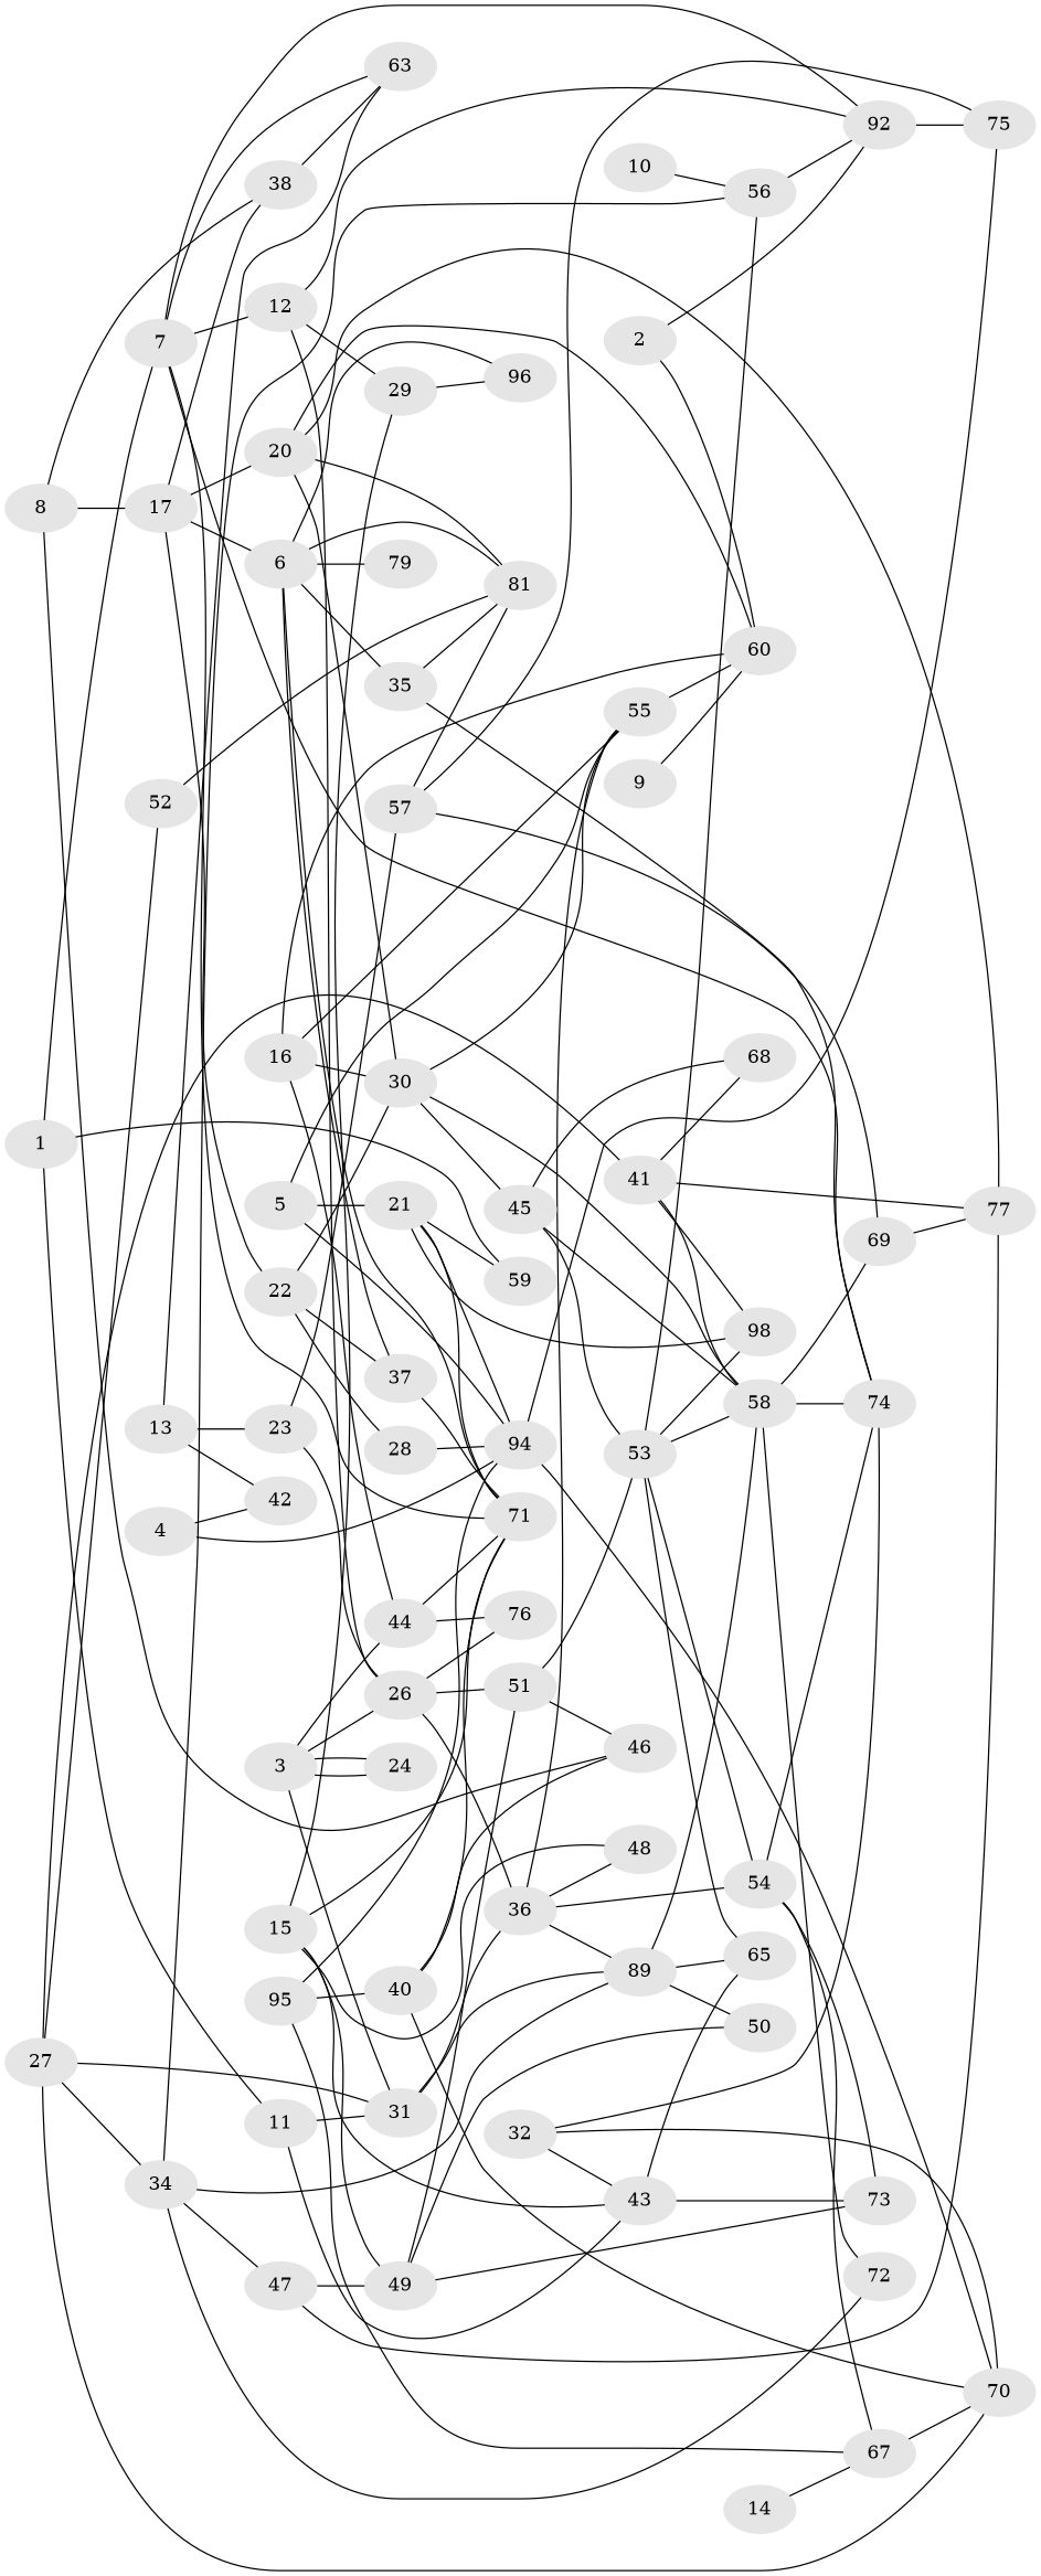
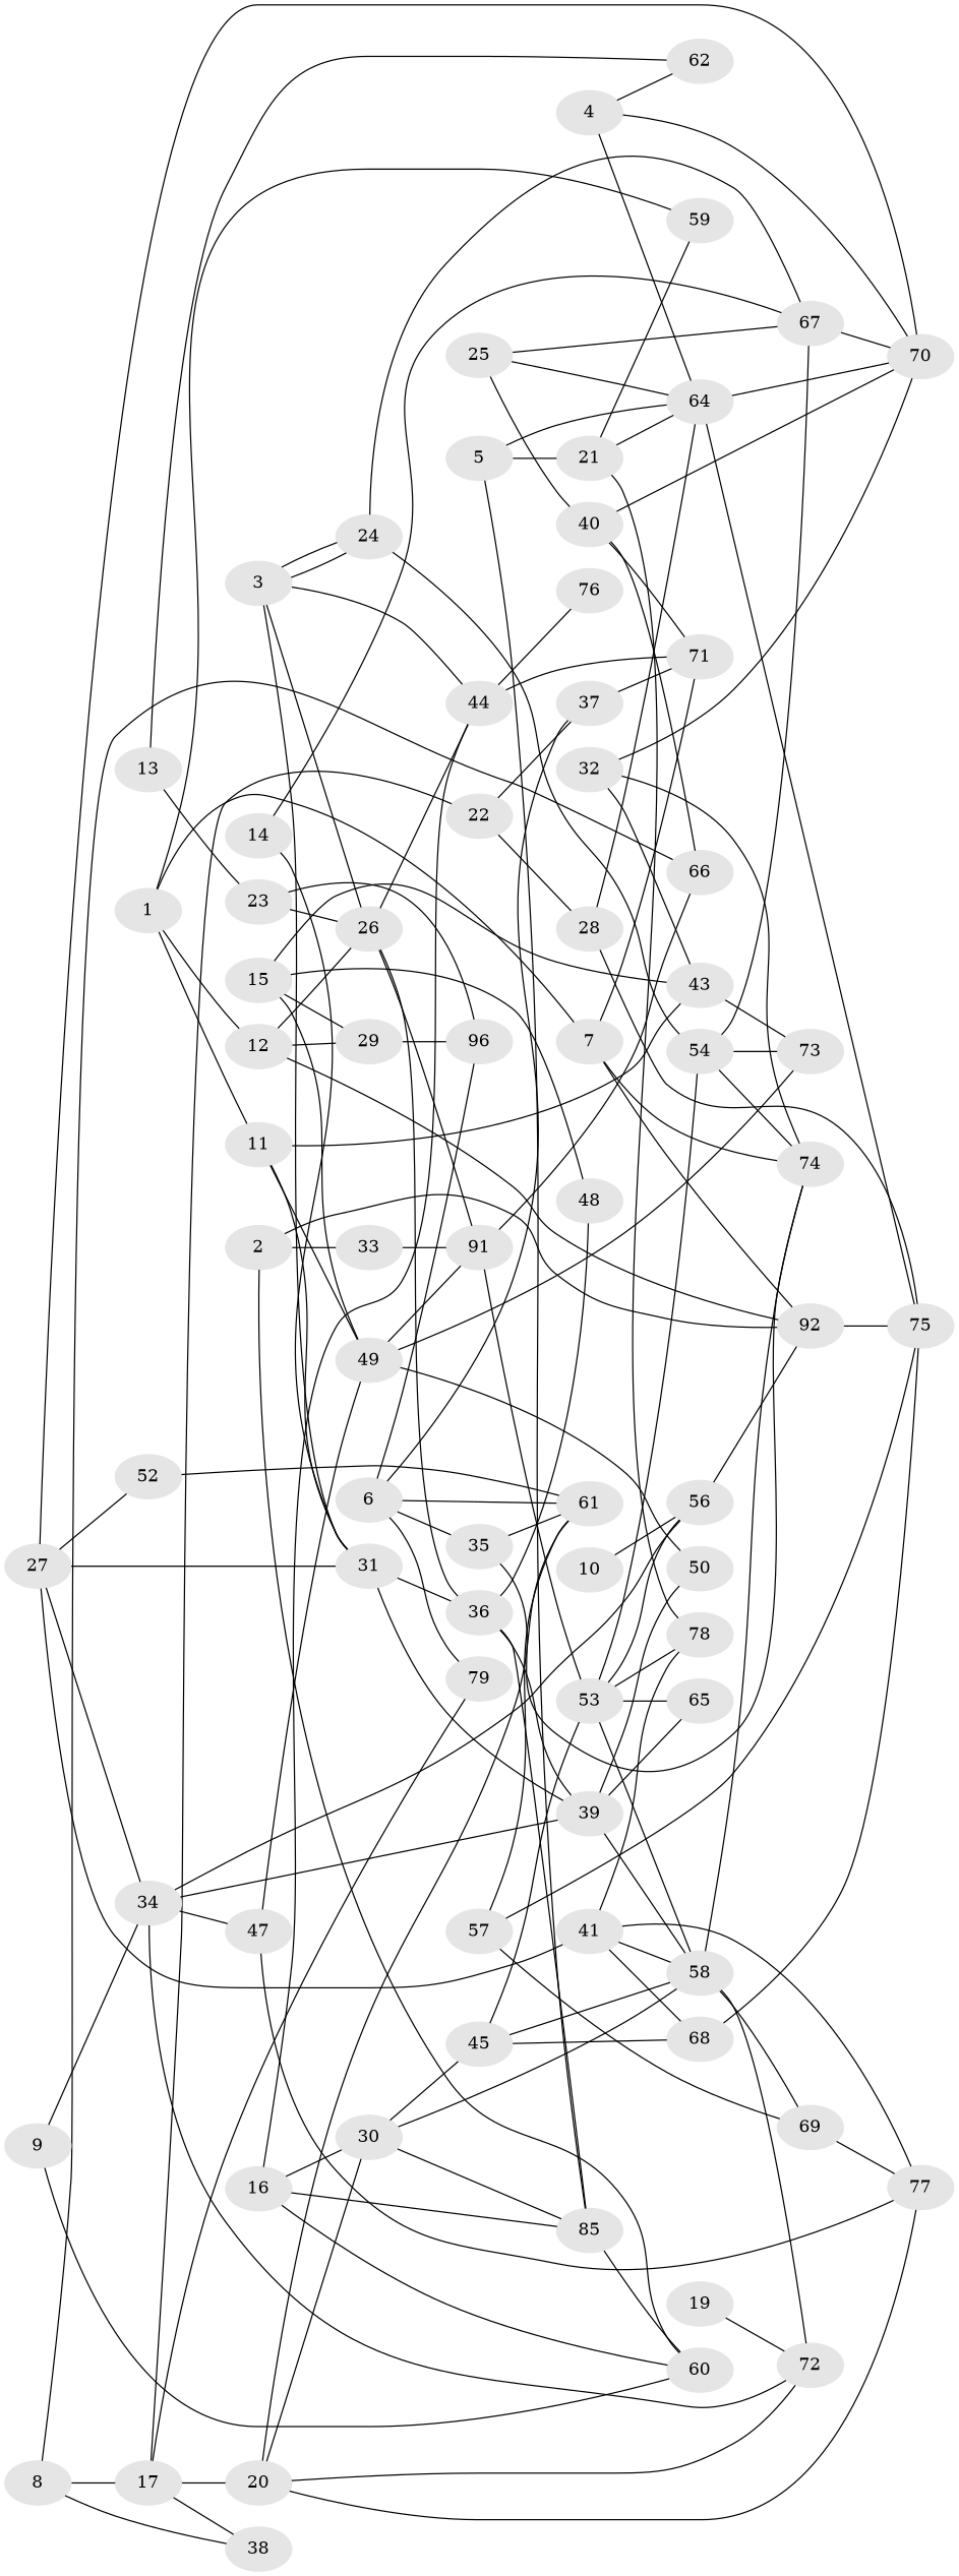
  graph {
    rankdir=LR
    node [color=gray90 style=filled]
    1
    7
    11
    59
    n5 [label=92]
    71
    12
-   63
    74
    31
    43
    49
    2
+   33
    60
-   51
+   51 [label=91]
    75
    3
    24
    26
    44
    67
    54
    36
    76
-   39 [label=89]
+   39
    4
-   42
-   64 [label=94]
+   42 [label=62]
+   64
    70
    5
    21
-   55
-   78 [label=98]
+   55 [label=85]
+   78
    6
    35
    37
    n38 [label=96]
-   61 [label=81]
+   61
    79
    29
    8
    17
    38
-   66 [label=46]
+   66
    20
    22
    9
    34
    56
    72
    47
    10
    65
    73
    50
    13
    23
    14
    15
    48
    16
    30
+   19
    45
    58
    77
    28
-   25 [label=95]
+   25
    40
    53
    27
    41
    52
    68
    69
    32
    57
    1 -- 7
    1 -- 11
    1 -- 59
    7 -- n5
    7 -- 71
-   7 -- 12
-   7 -- 63
+   1 -- 12
    7 -- 74
    11 -- 31
    11 -- 43
+   11 -- 49
    n5 -- 75
    12 -- n5
    12 -- 26
    12 -- 29
    31 -- 36
    31 -- 39
-   43 -- 65
    43 -- 73
    49 -- 51
    49 -- 73
    49 -- 50
    2 -- n5
+   2 -- 33
    2 -- 60
+   33 -- 51
    51 -- 66
    51 -- 53
    3 -- 31
    3 -- 24
    3 -- 24
    3 -- 26
    3 -- 44
-   36 -- 54
+   24 -- 67
+   24 -- 54
    26 -- 51
    26 -- 36
-   26 -- 76
+   26 -- 44
    44 -- 71
    44 -- 76
    67 -- 70
    54 -- 74
    54 -- 67
    54 -- 73
    36 -- 39
    36 -- 55
    36 -- 48
    39 -- 65
    39 -- 50
    39 -- 58
    4 -- 42
    4 -- 64
+   4 -- 70
    64 -- 75
    64 -- 70
    5 -- 64
    5 -- 21
    5 -- 55
    21 -- 59
-   21 -- 71
    21 -- 64
    21 -- 78
    55 -- 60
-   6 -- 71
    6 -- 35
    6 -- 37
    6 -- n38
    6 -- 61
    6 -- 79
    35 -- 74
    35 -- 61
    37 -- 71
    29 -- n38
    8 -- 17
    8 -- 38
    8 -- 66
-   17 -- 6
+   17 -- 79
    17 -- 38
    17 -- 20
    17 -- 22
-   38 -- 63
-   20 -- 60
+   20 -- 72
    20 -- 61
    20 -- 30
    20 -- 77
    22 -- 37
-   22 -- 30
    22 -- 28
    9 -- 60
+   9 -- 34
    34 -- 39
    34 -- 56
    34 -- 72
    34 -- 47
    56 -- n5
    47 -- 49
    47 -- 77
    10 -- 56
-   13 -- 63
    13 -- 42
    13 -- 23
    23 -- 26
-   23 -- 57
+   23 -- n38
+   14 -- 31
    14 -- 67
-   15 -- 71
    15 -- 43
    15 -- 49
    15 -- 29
    15 -- 48
    16 -- 60
    16 -- 44
    16 -- 55
    16 -- 30
    30 -- 55
    30 -- 45
    30 -- 58
+   19 -- 72
    45 -- 58
    45 -- 53
    45 -- 68
    58 -- 74
    58 -- 72
    58 -- 69
+   28 -- 75
    28 -- 64
    25 -- 67
    25 -- 64
    25 -- 40
    40 -- 71
    40 -- 70
    40 -- 66
    53 -- 54
    53 -- 78
    53 -- 56
    53 -- 65
    53 -- 58
    27 -- 31
    27 -- 70
    27 -- 34
    27 -- 41
    27 -- 52
    41 -- 78
    41 -- 58
    41 -- 77
    41 -- 68
    52 -- 61
+   68 -- 75
    69 -- 77
    32 -- 74
    32 -- 43
    32 -- 70
    57 -- 75
    57 -- 61
    57 -- 69
  }
